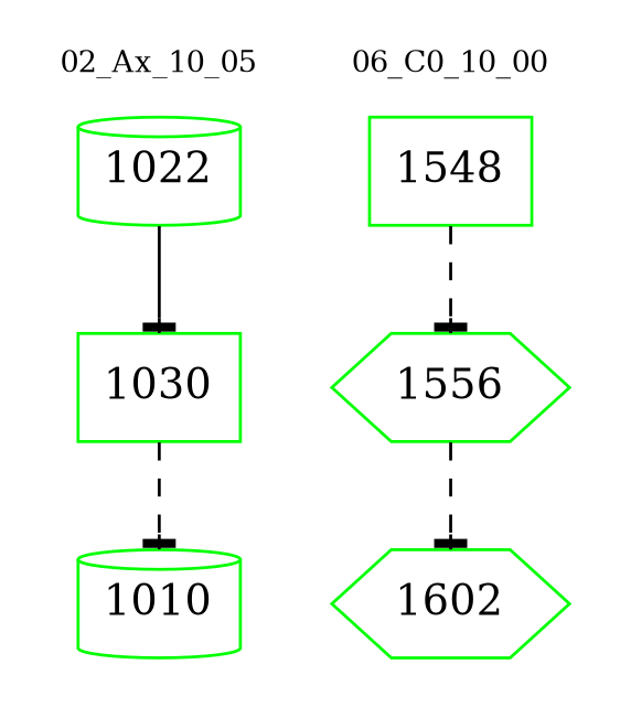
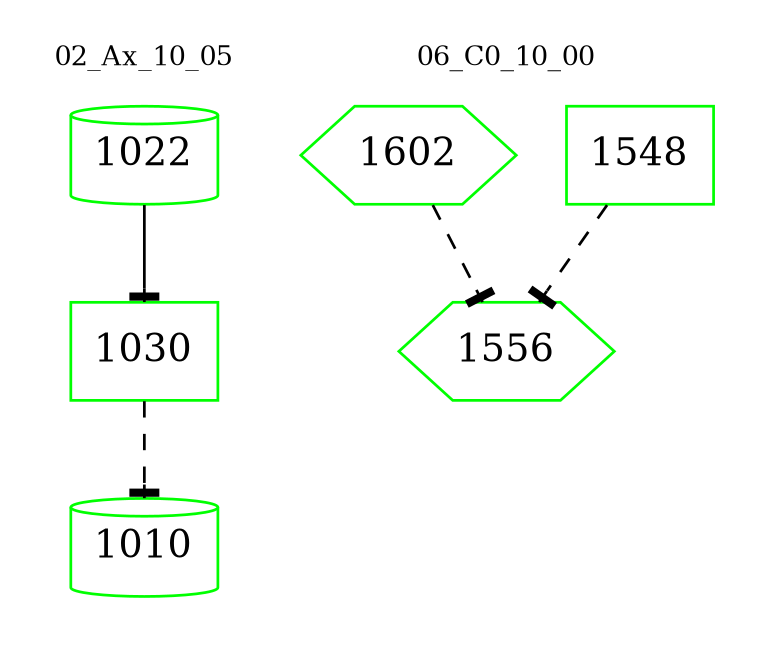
  digraph {
    node [color=green shape=cylinder]
    edge [arrowhead=tee color=black style=dashed]
    n1 [label=1022]
    n2 [label=1010]
    n3 [label=1030 shape=box]
    n4 [label=1556 shape=hexagon]
    n5 [label=1548 shape=box]
    n6 [label=1602 shape=hexagon]
    subgraph cluster_1 {
      color=white
      fontsize=10
      label="02_Ax_10_05"
      n1
      n2
      n3
    }
    subgraph cluster_2 {
      color=white
      fontsize=10
      label="06_C0_10_00"
      n4
      n5
      n6
    }
    n1 -> n3 [style=solid]
    n3 -> n2
-   n4 -> n6
+   n6 -> n4
    n5 -> n4
  }
